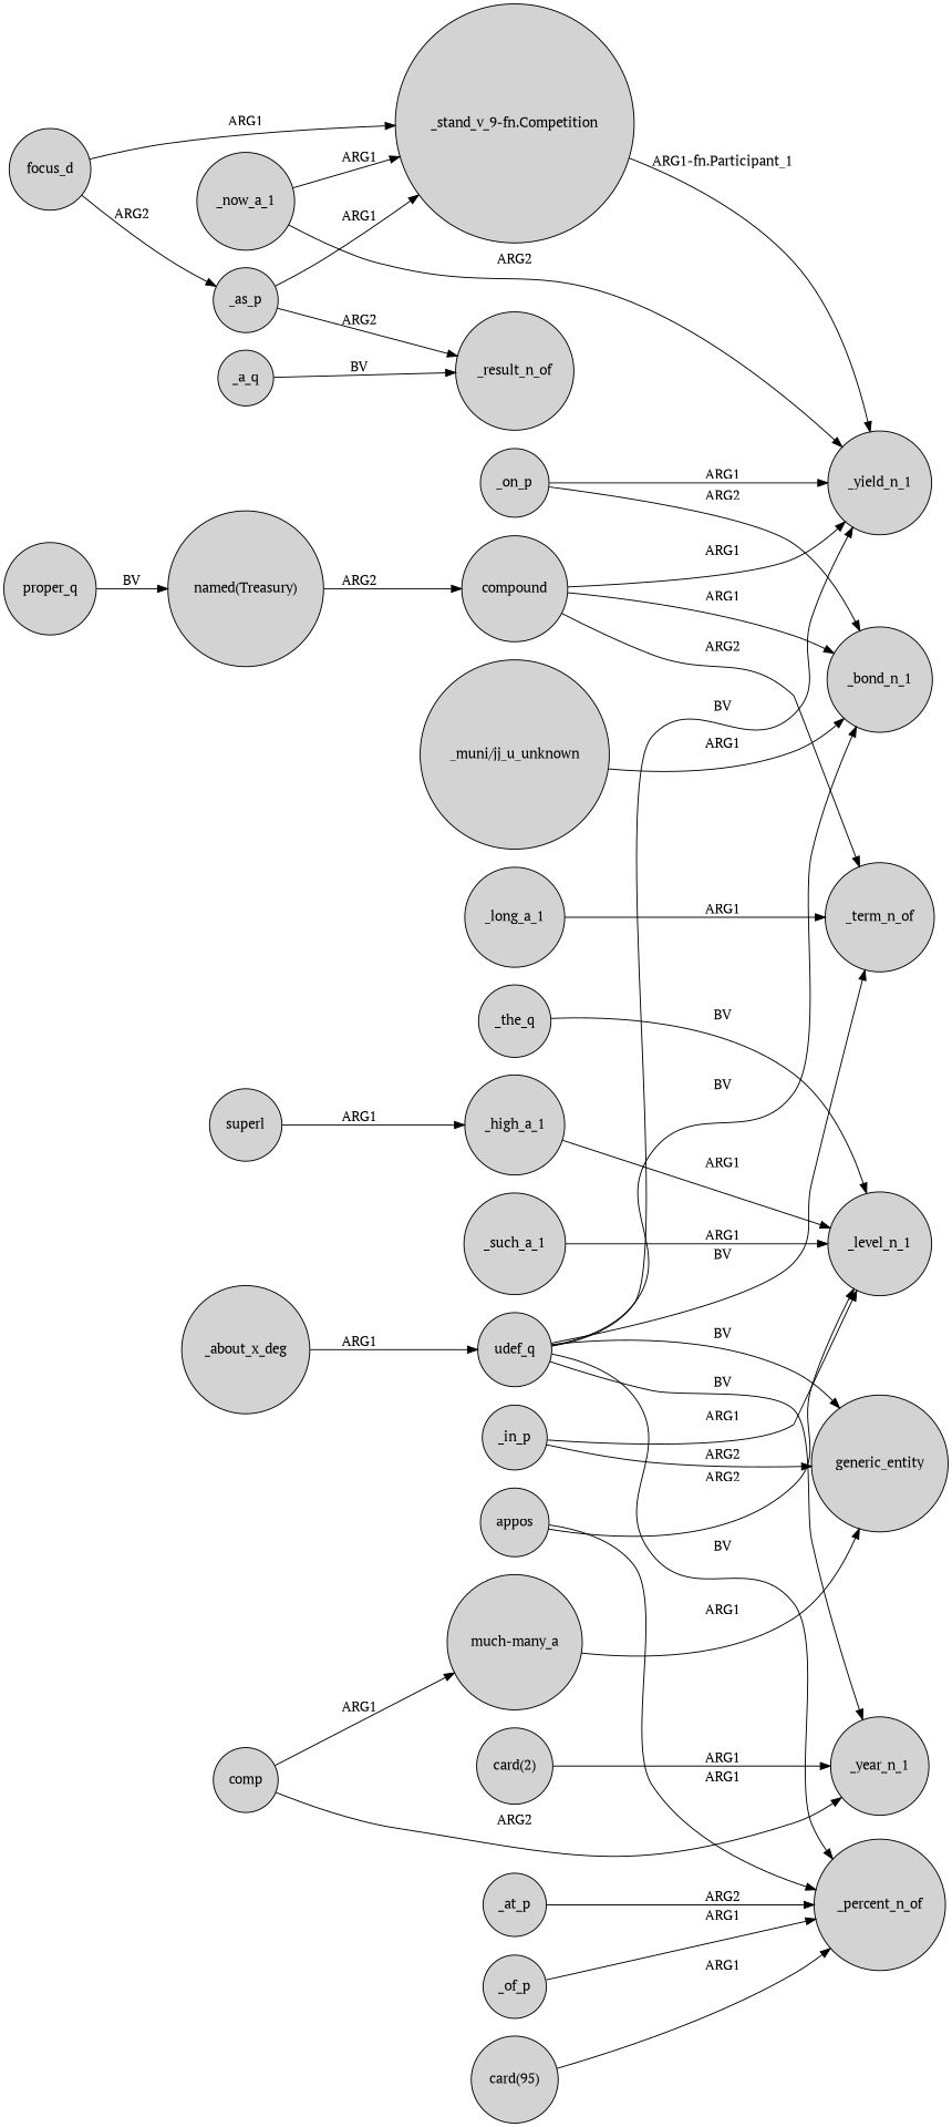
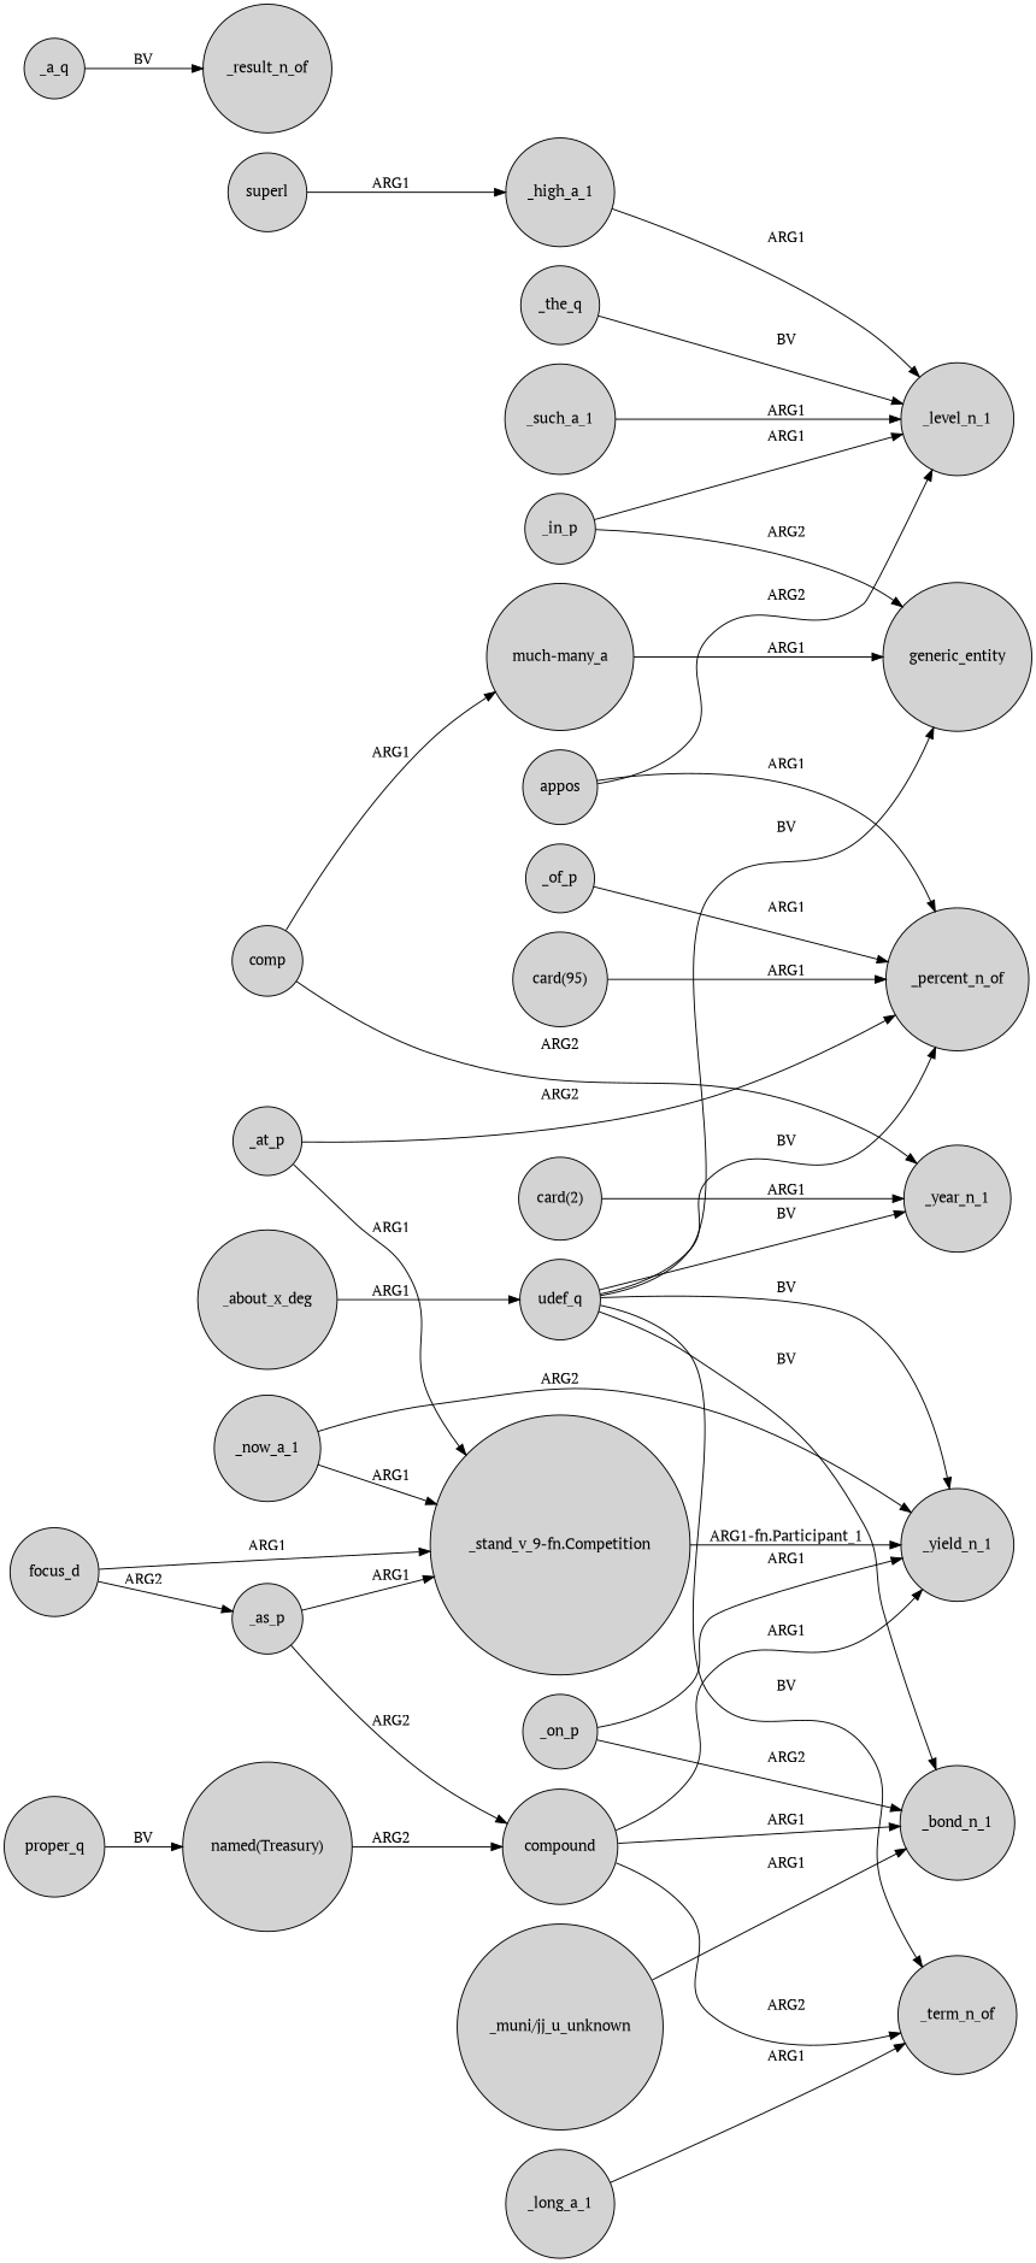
  digraph {
    fontname="PT Serif"
    rankdir=LR
    node [fontname="PT Serif" shape=circle style=filled]
    edge [fontname="PT Serif"]
    udef_q
    _term_n_of
    _percent_n_of
    _bond_n_1
    _yield_n_1
    generic_entity
    _year_n_1
    appos
    _level_n_1
    _the_q
    _at_p
    n12 [label="_stand_v_9-fn.Competition"]
    _now_a_1
    compound
    "named(Treasury)"
    _on_p
    _long_a_1
    _as_p
    _result_n_of
    _high_a_1
    _of_p
    "card(95)"
    _about_x_deg
    _in_p
    comp
    "much-many_a"
    proper_q
    focus_d
    "_muni/jj_u_unknown"
    _a_q
    "card(2)"
    superl
    _such_a_1
    udef_q -> _term_n_of [label=BV]
    udef_q -> _percent_n_of [label=BV]
    udef_q -> _bond_n_1 [label=BV]
    udef_q -> _yield_n_1 [label=BV]
    udef_q -> generic_entity [label=BV]
    udef_q -> _year_n_1 [label=BV]
    appos -> _percent_n_of [label=ARG1]
    appos -> _level_n_1 [label=ARG2]
    _the_q -> _level_n_1 [label=BV]
    _at_p -> _percent_n_of [label=ARG2]
+   _at_p -> n12 [label=ARG1]
    n12 -> _yield_n_1 [label="ARG1-fn.Participant_1"]
    _now_a_1 -> _yield_n_1 [label=ARG2]
    _now_a_1 -> n12 [label=ARG1]
    compound -> _term_n_of [label=ARG2]
    compound -> _bond_n_1 [label=ARG1]
    compound -> _yield_n_1 [label=ARG1]
    "named(Treasury)" -> compound [label=ARG2]
    _on_p -> _bond_n_1 [label=ARG2]
    _on_p -> _yield_n_1 [label=ARG1]
    _long_a_1 -> _term_n_of [label=ARG1]
    _as_p -> n12 [label=ARG1]
-   _as_p -> _result_n_of [label=ARG2]
+   _as_p -> compound [label=ARG2]
    _high_a_1 -> _level_n_1 [label=ARG1]
    _of_p -> _percent_n_of [label=ARG1]
    "card(95)" -> _percent_n_of [label=ARG1]
    _about_x_deg -> udef_q [label=ARG1]
    _in_p -> generic_entity [label=ARG2]
    _in_p -> _level_n_1 [label=ARG1]
    comp -> _year_n_1 [label=ARG2]
    comp -> "much-many_a" [label=ARG1]
    "much-many_a" -> generic_entity [label=ARG1]
    proper_q -> "named(Treasury)" [label=BV]
    focus_d -> n12 [label=ARG1]
    focus_d -> _as_p [label=ARG2]
    "_muni/jj_u_unknown" -> _bond_n_1 [label=ARG1]
    _a_q -> _result_n_of [label=BV]
    "card(2)" -> _year_n_1 [label=ARG1]
    superl -> _high_a_1 [label=ARG1]
    _such_a_1 -> _level_n_1 [label=ARG1]
  }
